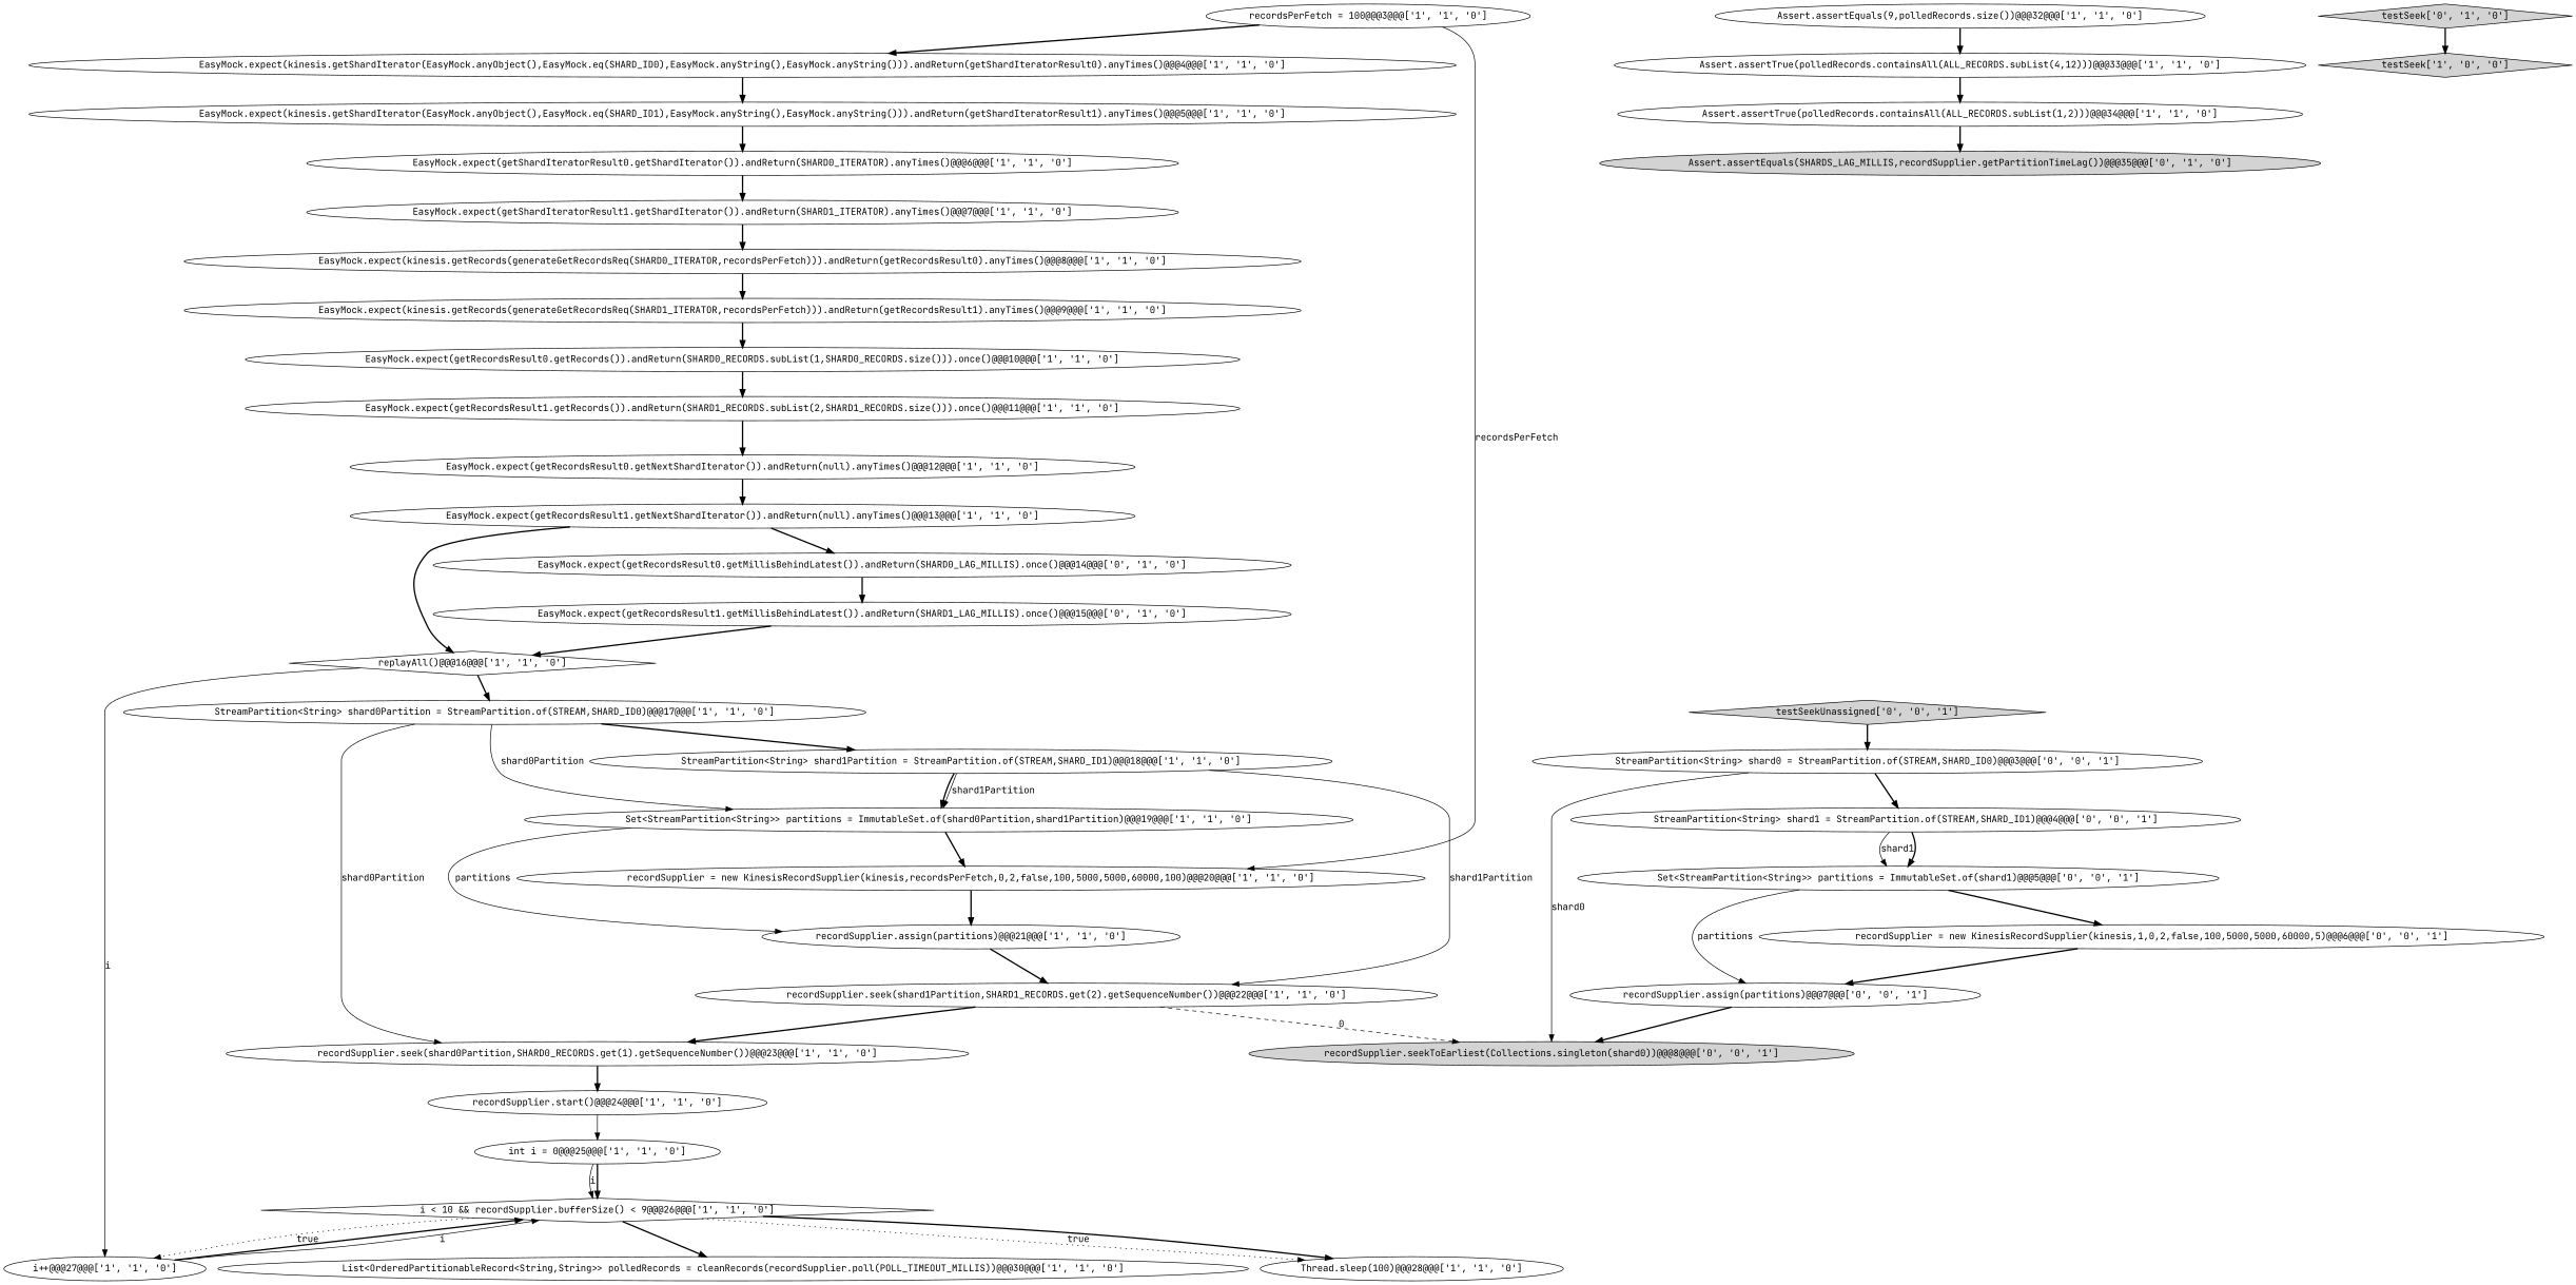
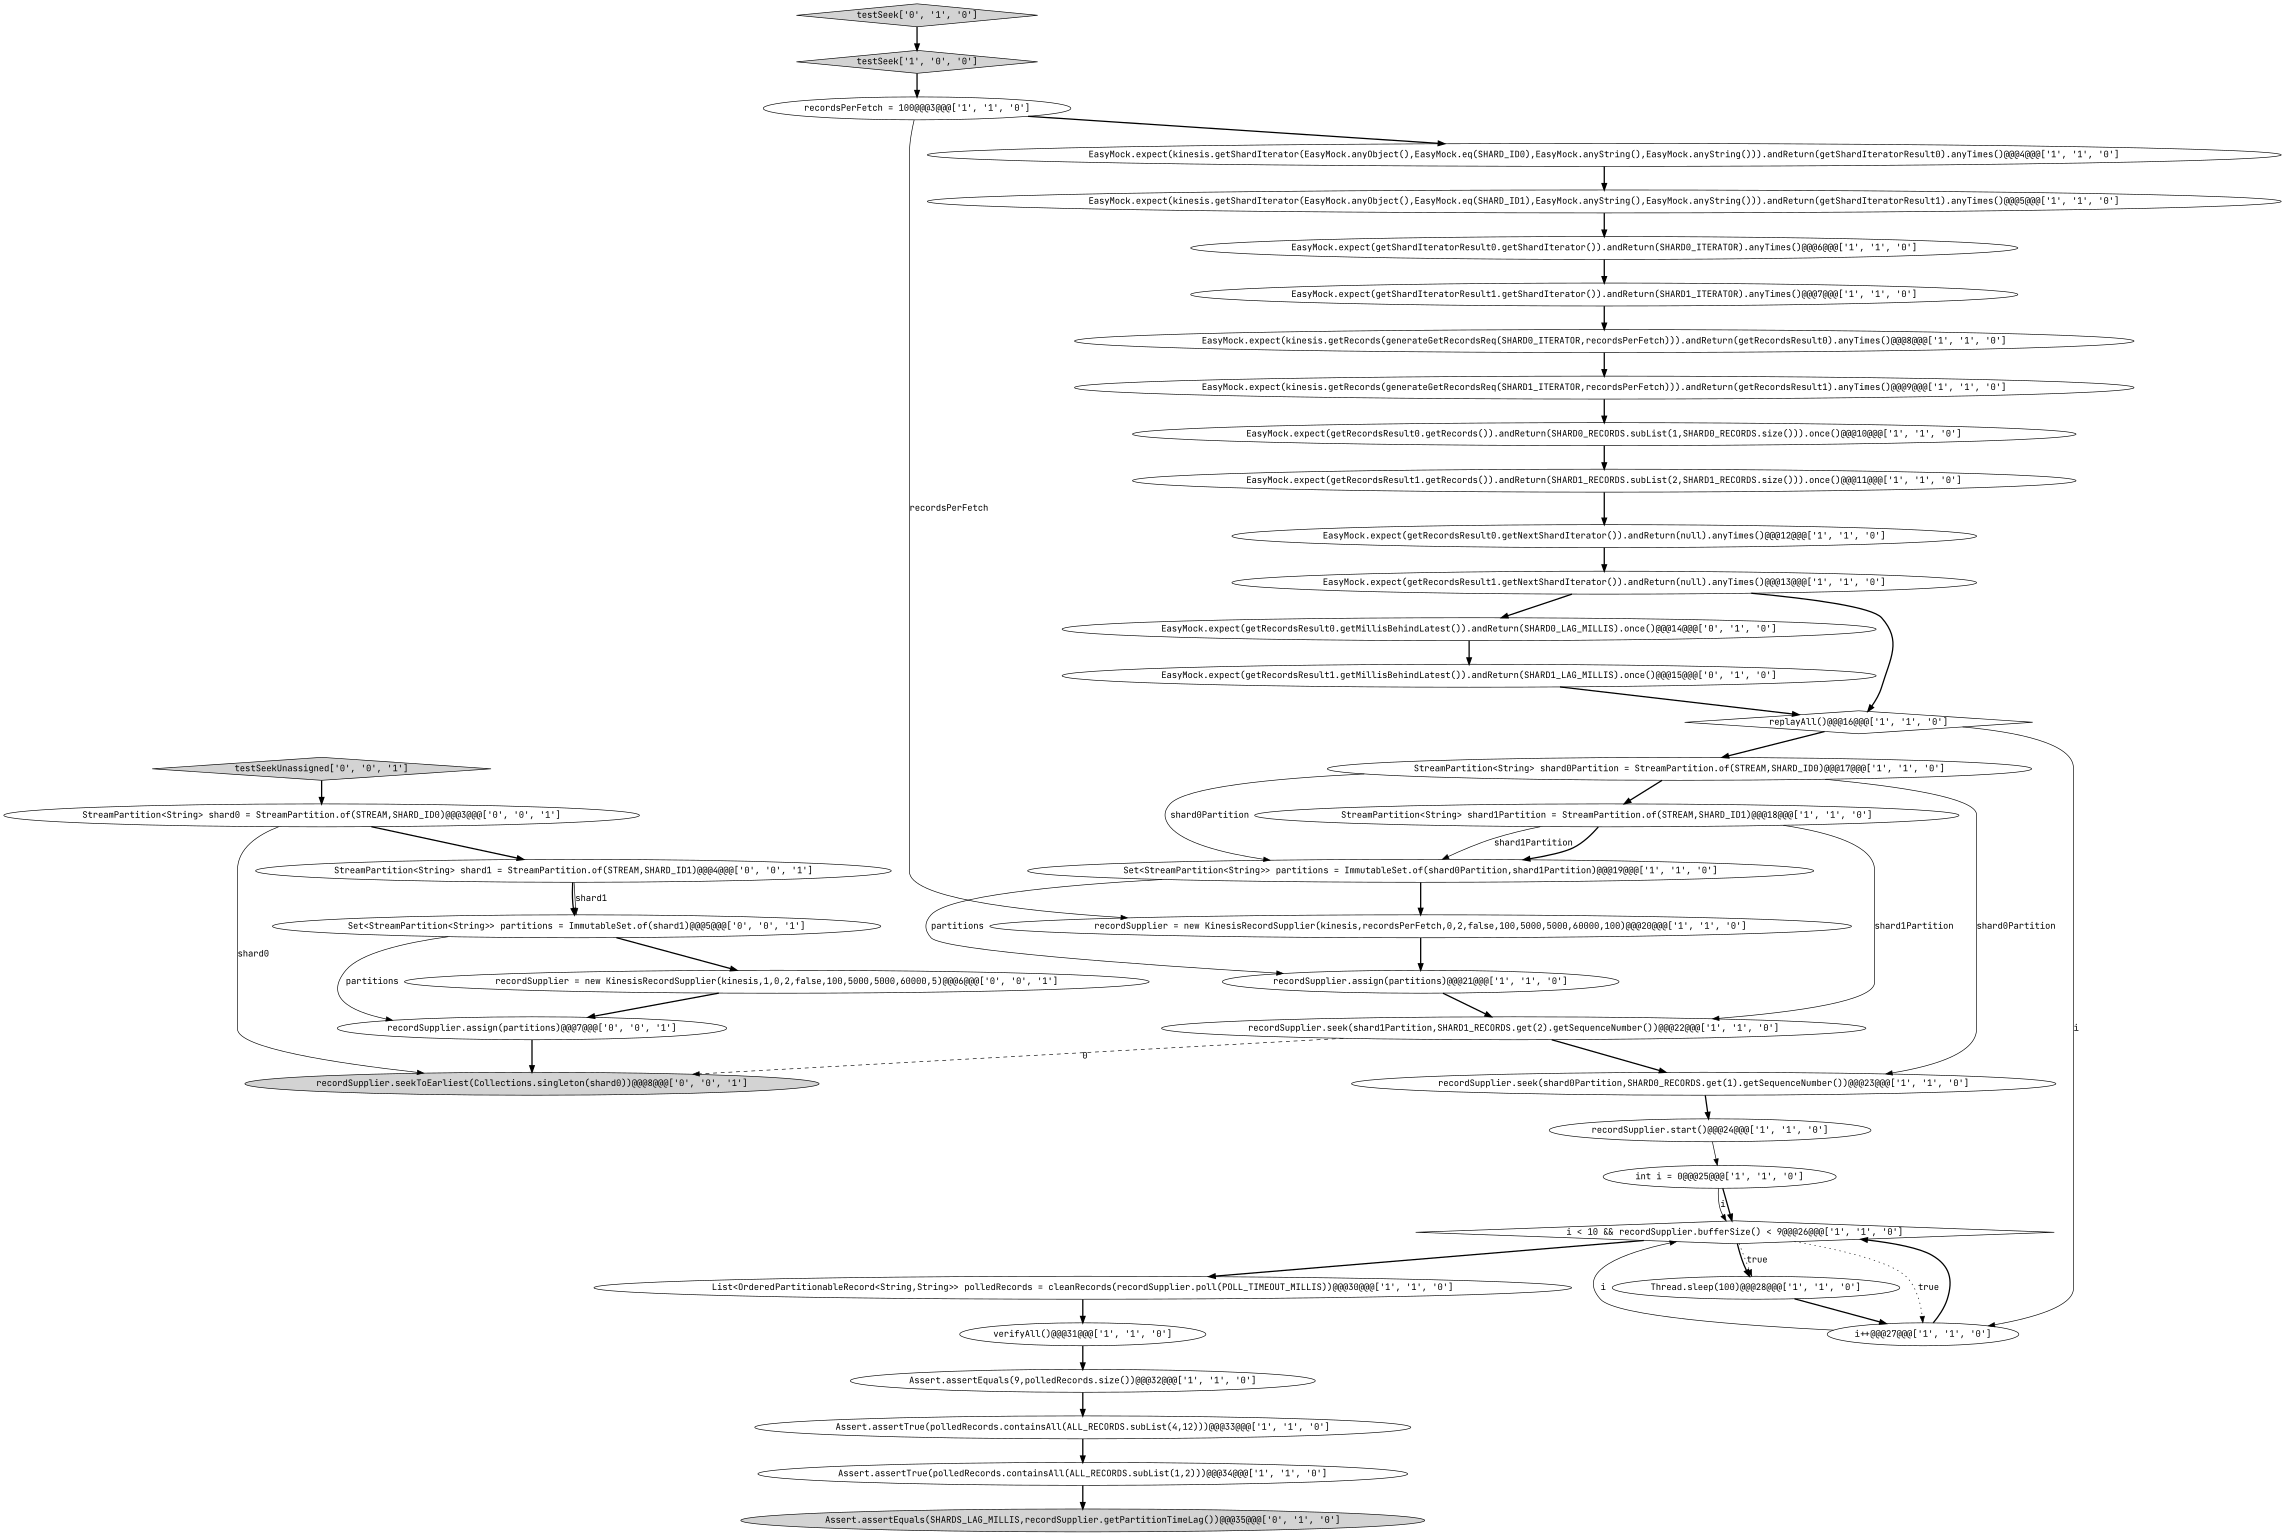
  digraph {
    fontname="JetBrains Mono"
    node [fillcolor=white fontname="JetBrains Mono" shape=ellipse style=filled]
    edge [fontname="JetBrains Mono" style=bold]
    n1 [label="recordSupplier.seek(shard1Partition,SHARD1_RECORDS.get(2).getSequenceNumber())@@@22@@@['1', '1', '0']"]
    n2 [fillcolor=lightgray label="recordSupplier.seekToEarliest(Collections.singleton(shard0))@@@8@@@['0', '0', '1']"]
    n3 [label="recordSupplier.seek(shard0Partition,SHARD0_RECORDS.get(1).getSequenceNumber())@@@23@@@['1', '1', '0']"]
    n4 [label="recordSupplier.start()@@@24@@@['1', '1', '0']"]
    n5 [label="StreamPartition<String> shard0 = StreamPartition.of(STREAM,SHARD_ID0)@@@3@@@['0', '0', '1']"]
    n6 [label="StreamPartition<String> shard1 = StreamPartition.of(STREAM,SHARD_ID1)@@@4@@@['0', '0', '1']"]
    n7 [label="Set<StreamPartition<String>> partitions = ImmutableSet.of(shard1)@@@5@@@['0', '0', '1']"]
    n8 [label="List<OrderedPartitionableRecord<String,String>> polledRecords = cleanRecords(recordSupplier.poll(POLL_TIMEOUT_MILLIS))@@@30@@@['1', '1', '0']"]
+   n9 [label="verifyAll()@@@31@@@['1', '1', '0']"]
    n10 [label="Assert.assertEquals(9,polledRecords.size())@@@32@@@['1', '1', '0']"]
    n11 [label="i++@@@27@@@['1', '1', '0']"]
    n12 [label="i < 10 && recordSupplier.bufferSize() < 9@@@26@@@['1', '1', '0']" shape=diamond]
    n13 [label="Thread.sleep(100)@@@28@@@['1', '1', '0']"]
    n14 [label="Assert.assertTrue(polledRecords.containsAll(ALL_RECORDS.subList(4,12)))@@@33@@@['1', '1', '0']"]
    n15 [label="int i = 0@@@25@@@['1', '1', '0']"]
    n16 [label="StreamPartition<String> shard1Partition = StreamPartition.of(STREAM,SHARD_ID1)@@@18@@@['1', '1', '0']"]
    n17 [label="Set<StreamPartition<String>> partitions = ImmutableSet.of(shard0Partition,shard1Partition)@@@19@@@['1', '1', '0']"]
    n18 [label="recordSupplier = new KinesisRecordSupplier(kinesis,recordsPerFetch,0,2,false,100,5000,5000,60000,100)@@@20@@@['1', '1', '0']"]
    n19 [label="recordSupplier.assign(partitions)@@@21@@@['1', '1', '0']"]
    n20 [label="EasyMock.expect(getRecordsResult1.getNextShardIterator()).andReturn(null).anyTimes()@@@13@@@['1', '1', '0']"]
    n21 [label="EasyMock.expect(getRecordsResult0.getMillisBehindLatest()).andReturn(SHARD0_LAG_MILLIS).once()@@@14@@@['0', '1', '0']"]
    n22 [label="replayAll()@@@16@@@['1', '1', '0']" shape=diamond]
    n23 [label="EasyMock.expect(getRecordsResult1.getMillisBehindLatest()).andReturn(SHARD1_LAG_MILLIS).once()@@@15@@@['0', '1', '0']"]
    n24 [label="StreamPartition<String> shard0Partition = StreamPartition.of(STREAM,SHARD_ID0)@@@17@@@['1', '1', '0']"]
    n25 [label="EasyMock.expect(kinesis.getShardIterator(EasyMock.anyObject(),EasyMock.eq(SHARD_ID0),EasyMock.anyString(),EasyMock.anyString())).andReturn(getShardIteratorResult0).anyTimes()@@@4@@@['1', '1', '0']"]
    n26 [label="EasyMock.expect(kinesis.getShardIterator(EasyMock.anyObject(),EasyMock.eq(SHARD_ID1),EasyMock.anyString(),EasyMock.anyString())).andReturn(getShardIteratorResult1).anyTimes()@@@5@@@['1', '1', '0']"]
    n27 [label="EasyMock.expect(getShardIteratorResult0.getShardIterator()).andReturn(SHARD0_ITERATOR).anyTimes()@@@6@@@['1', '1', '0']"]
    n28 [fillcolor=lightgray label="testSeekUnassigned['0', '0', '1']" shape=diamond]
    n29 [label="recordSupplier.assign(partitions)@@@7@@@['0', '0', '1']"]
    n30 [label="recordSupplier = new KinesisRecordSupplier(kinesis,1,0,2,false,100,5000,5000,60000,5)@@@6@@@['0', '0', '1']"]
    n31 [label="EasyMock.expect(getRecordsResult0.getRecords()).andReturn(SHARD0_RECORDS.subList(1,SHARD0_RECORDS.size())).once()@@@10@@@['1', '1', '0']"]
    n32 [label="EasyMock.expect(getRecordsResult1.getRecords()).andReturn(SHARD1_RECORDS.subList(2,SHARD1_RECORDS.size())).once()@@@11@@@['1', '1', '0']"]
    n33 [label="EasyMock.expect(getRecordsResult0.getNextShardIterator()).andReturn(null).anyTimes()@@@12@@@['1', '1', '0']"]
    n34 [fillcolor=lightgray label="testSeek['0', '1', '0']" shape=diamond]
    n35 [fillcolor=lightgray label="testSeek['1', '0', '0']" shape=diamond]
    n36 [label="recordsPerFetch = 100@@@3@@@['1', '1', '0']"]
    n37 [label="Assert.assertTrue(polledRecords.containsAll(ALL_RECORDS.subList(1,2)))@@@34@@@['1', '1', '0']"]
    n38 [fillcolor=lightgray label="Assert.assertEquals(SHARDS_LAG_MILLIS,recordSupplier.getPartitionTimeLag())@@@35@@@['0', '1', '0']"]
    n39 [label="EasyMock.expect(getShardIteratorResult1.getShardIterator()).andReturn(SHARD1_ITERATOR).anyTimes()@@@7@@@['1', '1', '0']"]
    n40 [label="EasyMock.expect(kinesis.getRecords(generateGetRecordsReq(SHARD0_ITERATOR,recordsPerFetch))).andReturn(getRecordsResult0).anyTimes()@@@8@@@['1', '1', '0']"]
    n41 [label="EasyMock.expect(kinesis.getRecords(generateGetRecordsReq(SHARD1_ITERATOR,recordsPerFetch))).andReturn(getRecordsResult1).anyTimes()@@@9@@@['1', '1', '0']"]
    n1 -> n2 [label=0 style=dashed]
    n1 -> n3
    n3 -> n4
    n4 -> n15 [style=solid]
    n5 -> n2 [label=shard0 style=solid]
    n5 -> n6
    n6 -> n7 [label=shard1 style=solid]
    n6 -> n7
    n7 -> n29 [label=partitions style=solid]
    n7 -> n30
+   n8 -> n9
+   n9 -> n10
    n10 -> n14
    n11 -> n12
    n11 -> n12 [label=i style=solid]
    n12 -> n8
    n12 -> n11 [label=true style=dotted]
    n12 -> n13
    n12 -> n13 [label=true style=dotted]
+   n13 -> n11
    n14 -> n37
    n15 -> n12 [label=i style=solid]
    n15 -> n12
    n16 -> n1 [label=shard1Partition style=solid]
    n16 -> n17 [label=shard1Partition style=solid]
    n16 -> n17
    n17 -> n18
    n17 -> n19 [label=partitions style=solid]
    n18 -> n19
    n19 -> n1
    n20 -> n21
    n20 -> n22
    n21 -> n23
    n22 -> n11 [label=i style=solid]
    n22 -> n24
    n23 -> n22
    n24 -> n3 [label=shard0Partition style=solid]
    n24 -> n16
    n24 -> n17 [label=shard0Partition style=solid]
    n25 -> n26
    n26 -> n27
    n27 -> n39
    n28 -> n5
    n29 -> n2
    n30 -> n29
    n31 -> n32
    n32 -> n33
    n33 -> n20
    n34 -> n35
+   n35 -> n36
    n36 -> n18 [label=recordsPerFetch style=solid]
    n36 -> n25
    n37 -> n38
    n39 -> n40
    n40 -> n41
    n41 -> n31
  }
